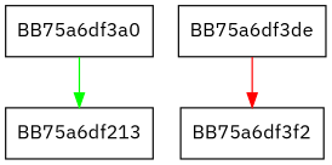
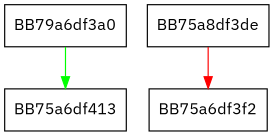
  digraph {
    fontname="IBM Plex Sans"
    splines=ortho
    node [fontname="IBM Plex Sans" shape=box]
    edge [fontname="IBM Plex Sans"]
-   BB75a6df3a0
-   BB75a6df413 [label=BB75a6df213]
-   BB75a6df3de
+   BB75a6df3a0 [label=BB79a6df3a0]
+   BB75a6df413
+   BB75a6df3de [label=BB75a8df3de]
    BB75a6df3f2
    BB75a6df3a0 -> BB75a6df413 [color=green]
    BB75a6df3de -> BB75a6df3f2 [color=red]
  }
